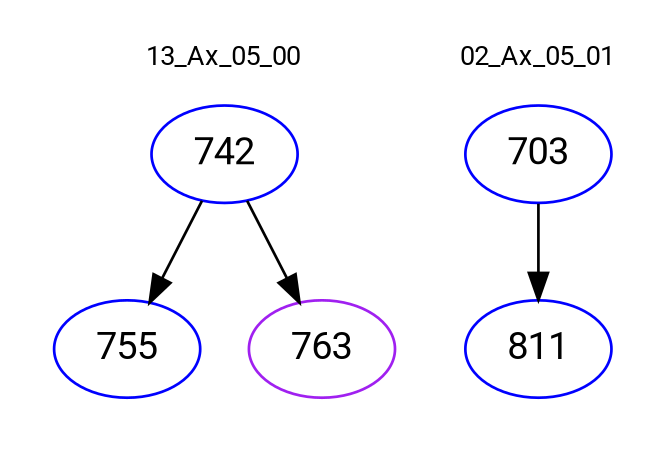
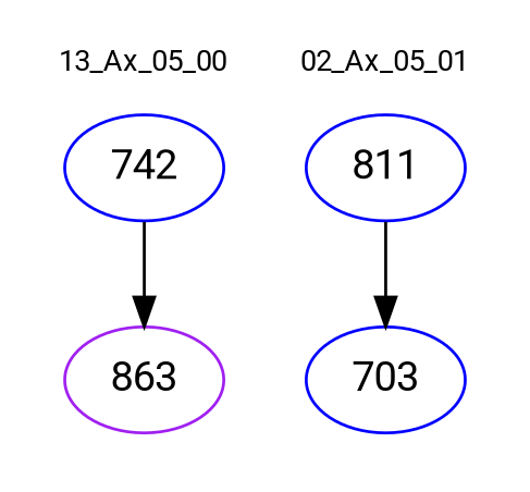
  digraph {
    fontname=Roboto
    node [color=blue fontname=Roboto]
    edge [color=black fontname=Roboto]
    n1 [label=742]
-   n2 [label=755]
-   n3 [color=purple label=763]
+   n3 [color=purple label=863]
    n4 [label=703]
    n5 [label=811]
    subgraph cluster_1 {
      color=white
      fontsize=10
      label="13_Ax_05_00"
      n1
-     n2
      n3
    }
    subgraph cluster_2 {
      color=white
      fontsize=10
      label="02_Ax_05_01"
      n4
      n5
    }
-   n1 -> n2
    n1 -> n3
-   n4 -> n5
+   n5 -> n4
  }
